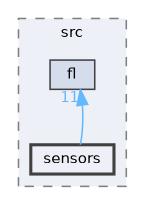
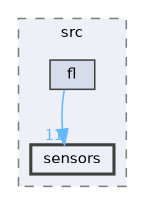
  digraph {
    compound=true
    node [color=grey25 fontname=Helvetica fontsize=10 shape=box]
    n1 [fillcolor="#d5ddec" height=0.2 label=fl style=filled width=0.4]
    n2 [fillcolor="#edf0f7" height=0.2 label=sensors style="filled,bold" width=0.4]
    subgraph cluster_1 {
      bgcolor="#edf0f7"
      fontname=Helvetica
      fontsize=10
      label=src
      pencolor=grey50
      style="filled,dashed"
      n1
      n2
    }
-   n2 -> n1 [color=steelblue1 fontcolor=steelblue1 fontname=Helvetica fontsize=10 headlabel=11 labeldistance=1.5 labelfontname=Helvetica labelfontsize=10]
+   n1 -> n2 [color=steelblue1 fontcolor=steelblue1 fontname=Helvetica fontsize=10 headlabel=11 labeldistance=1.5 labelfontname=Helvetica labelfontsize=10]
  }
